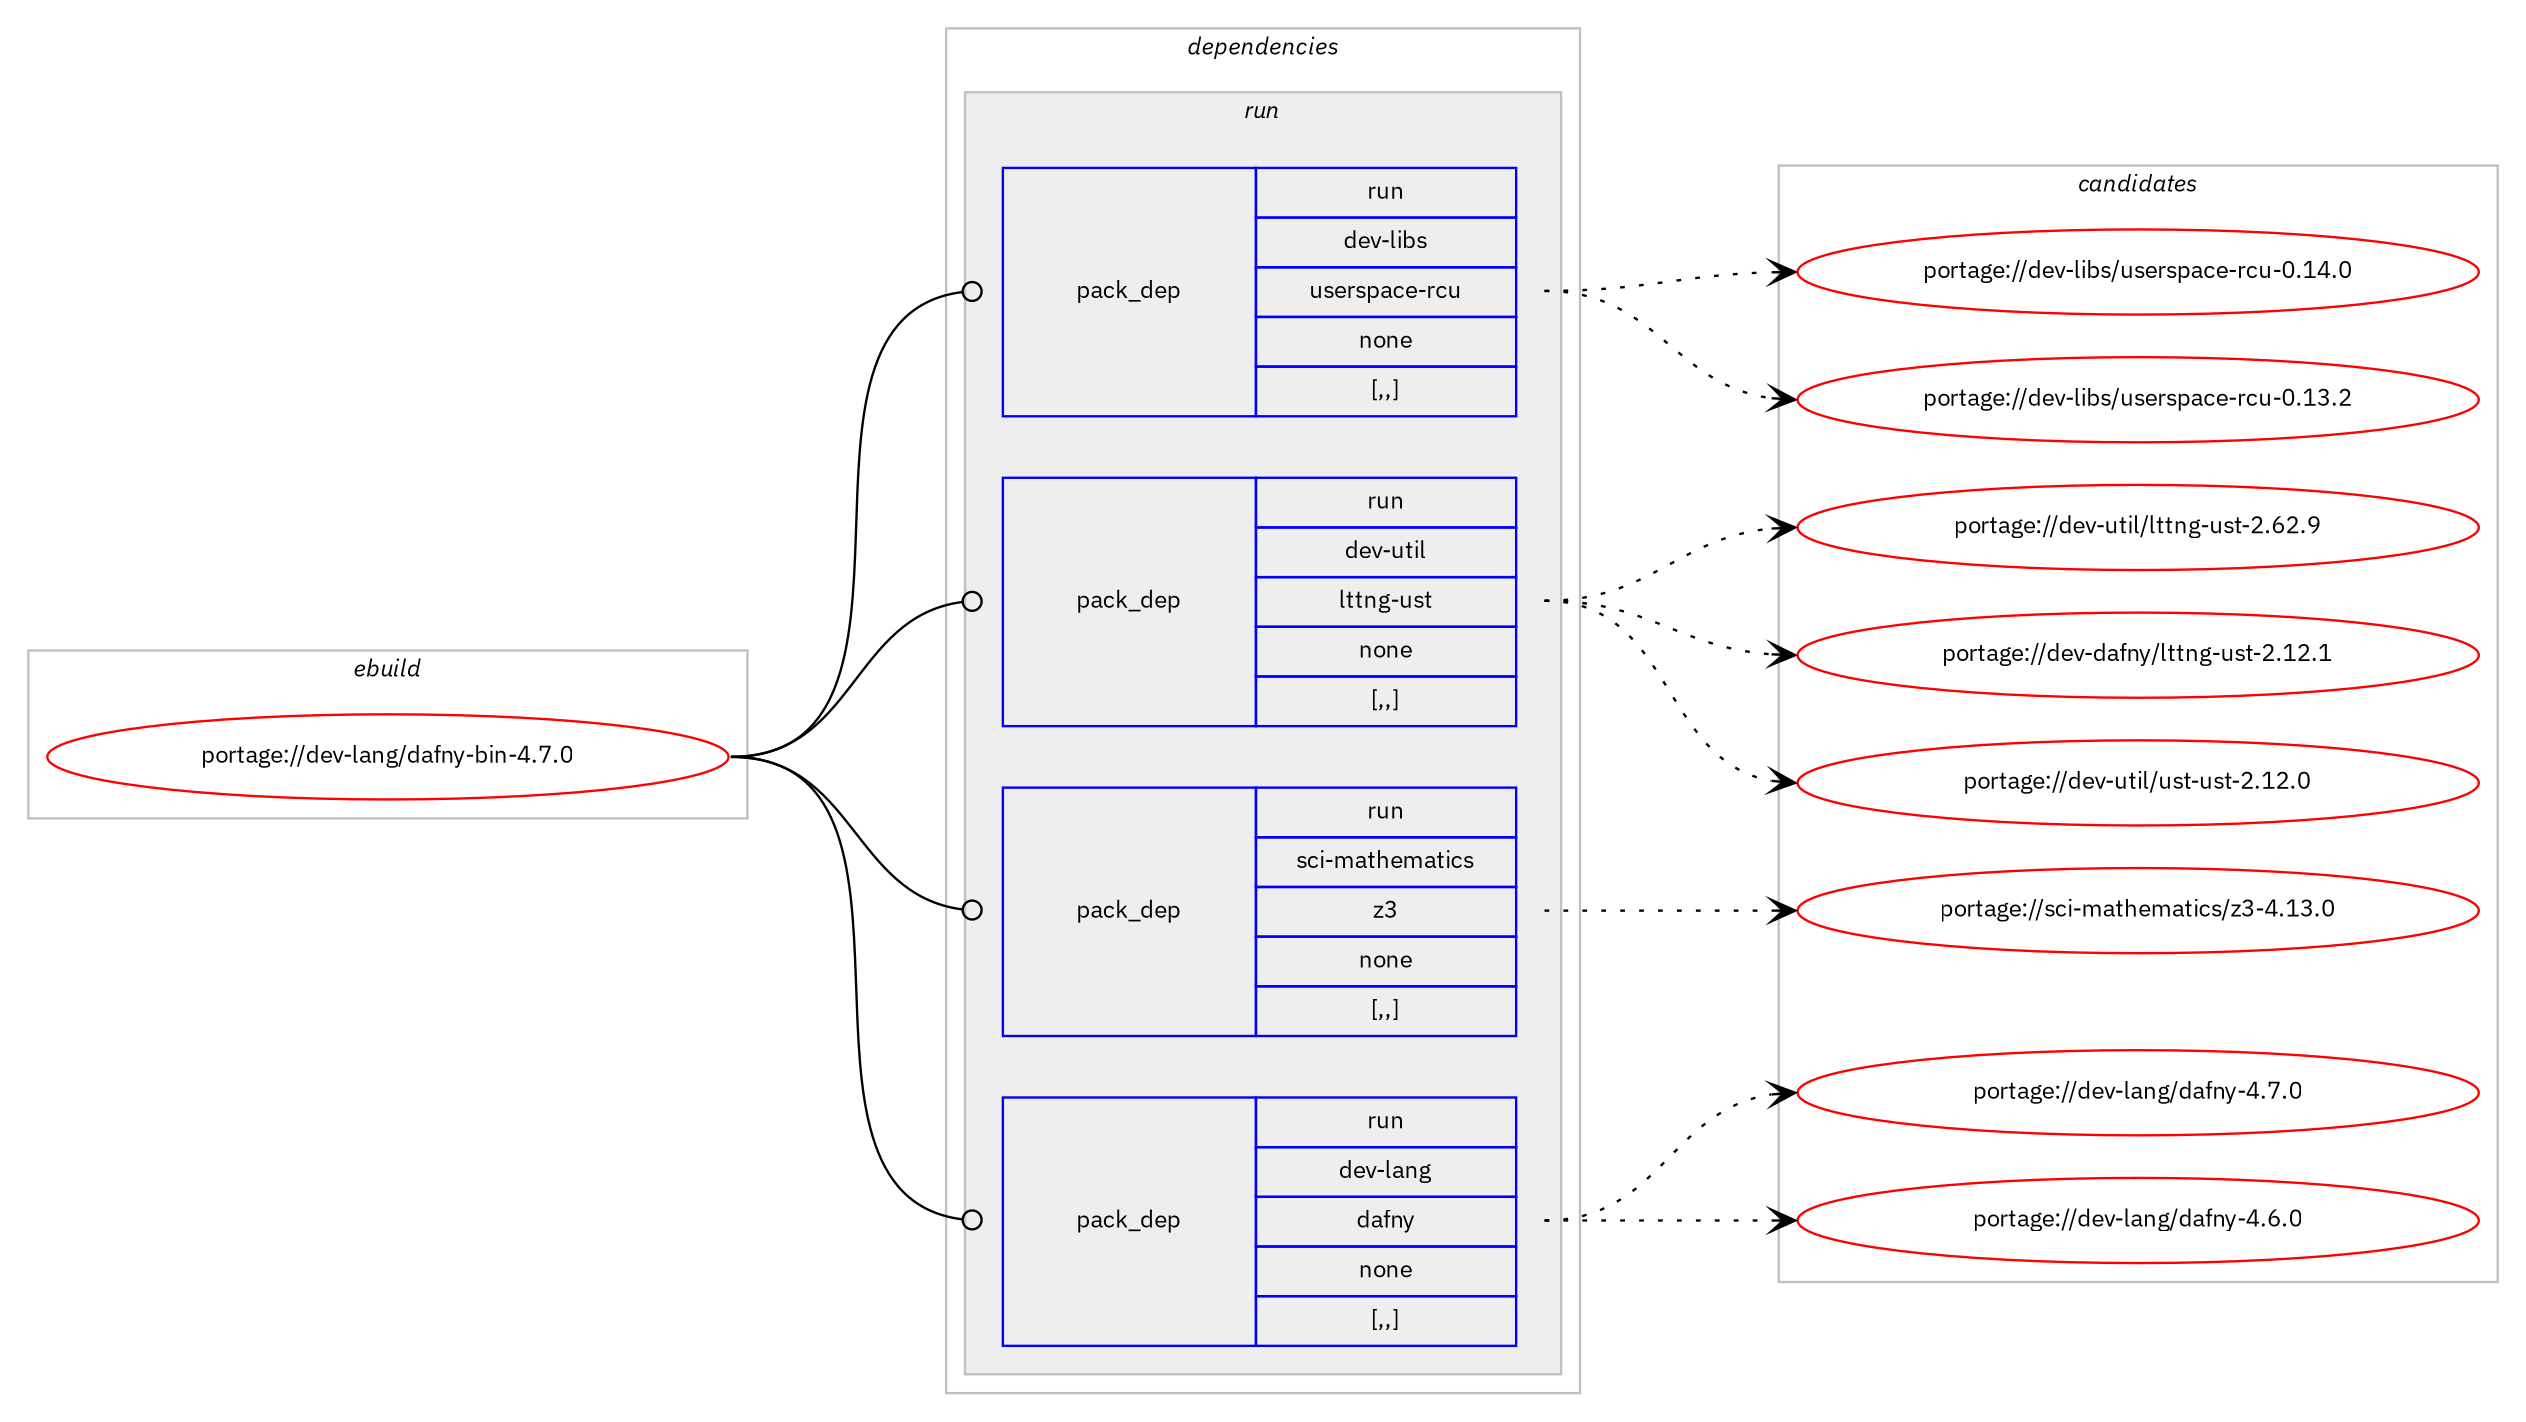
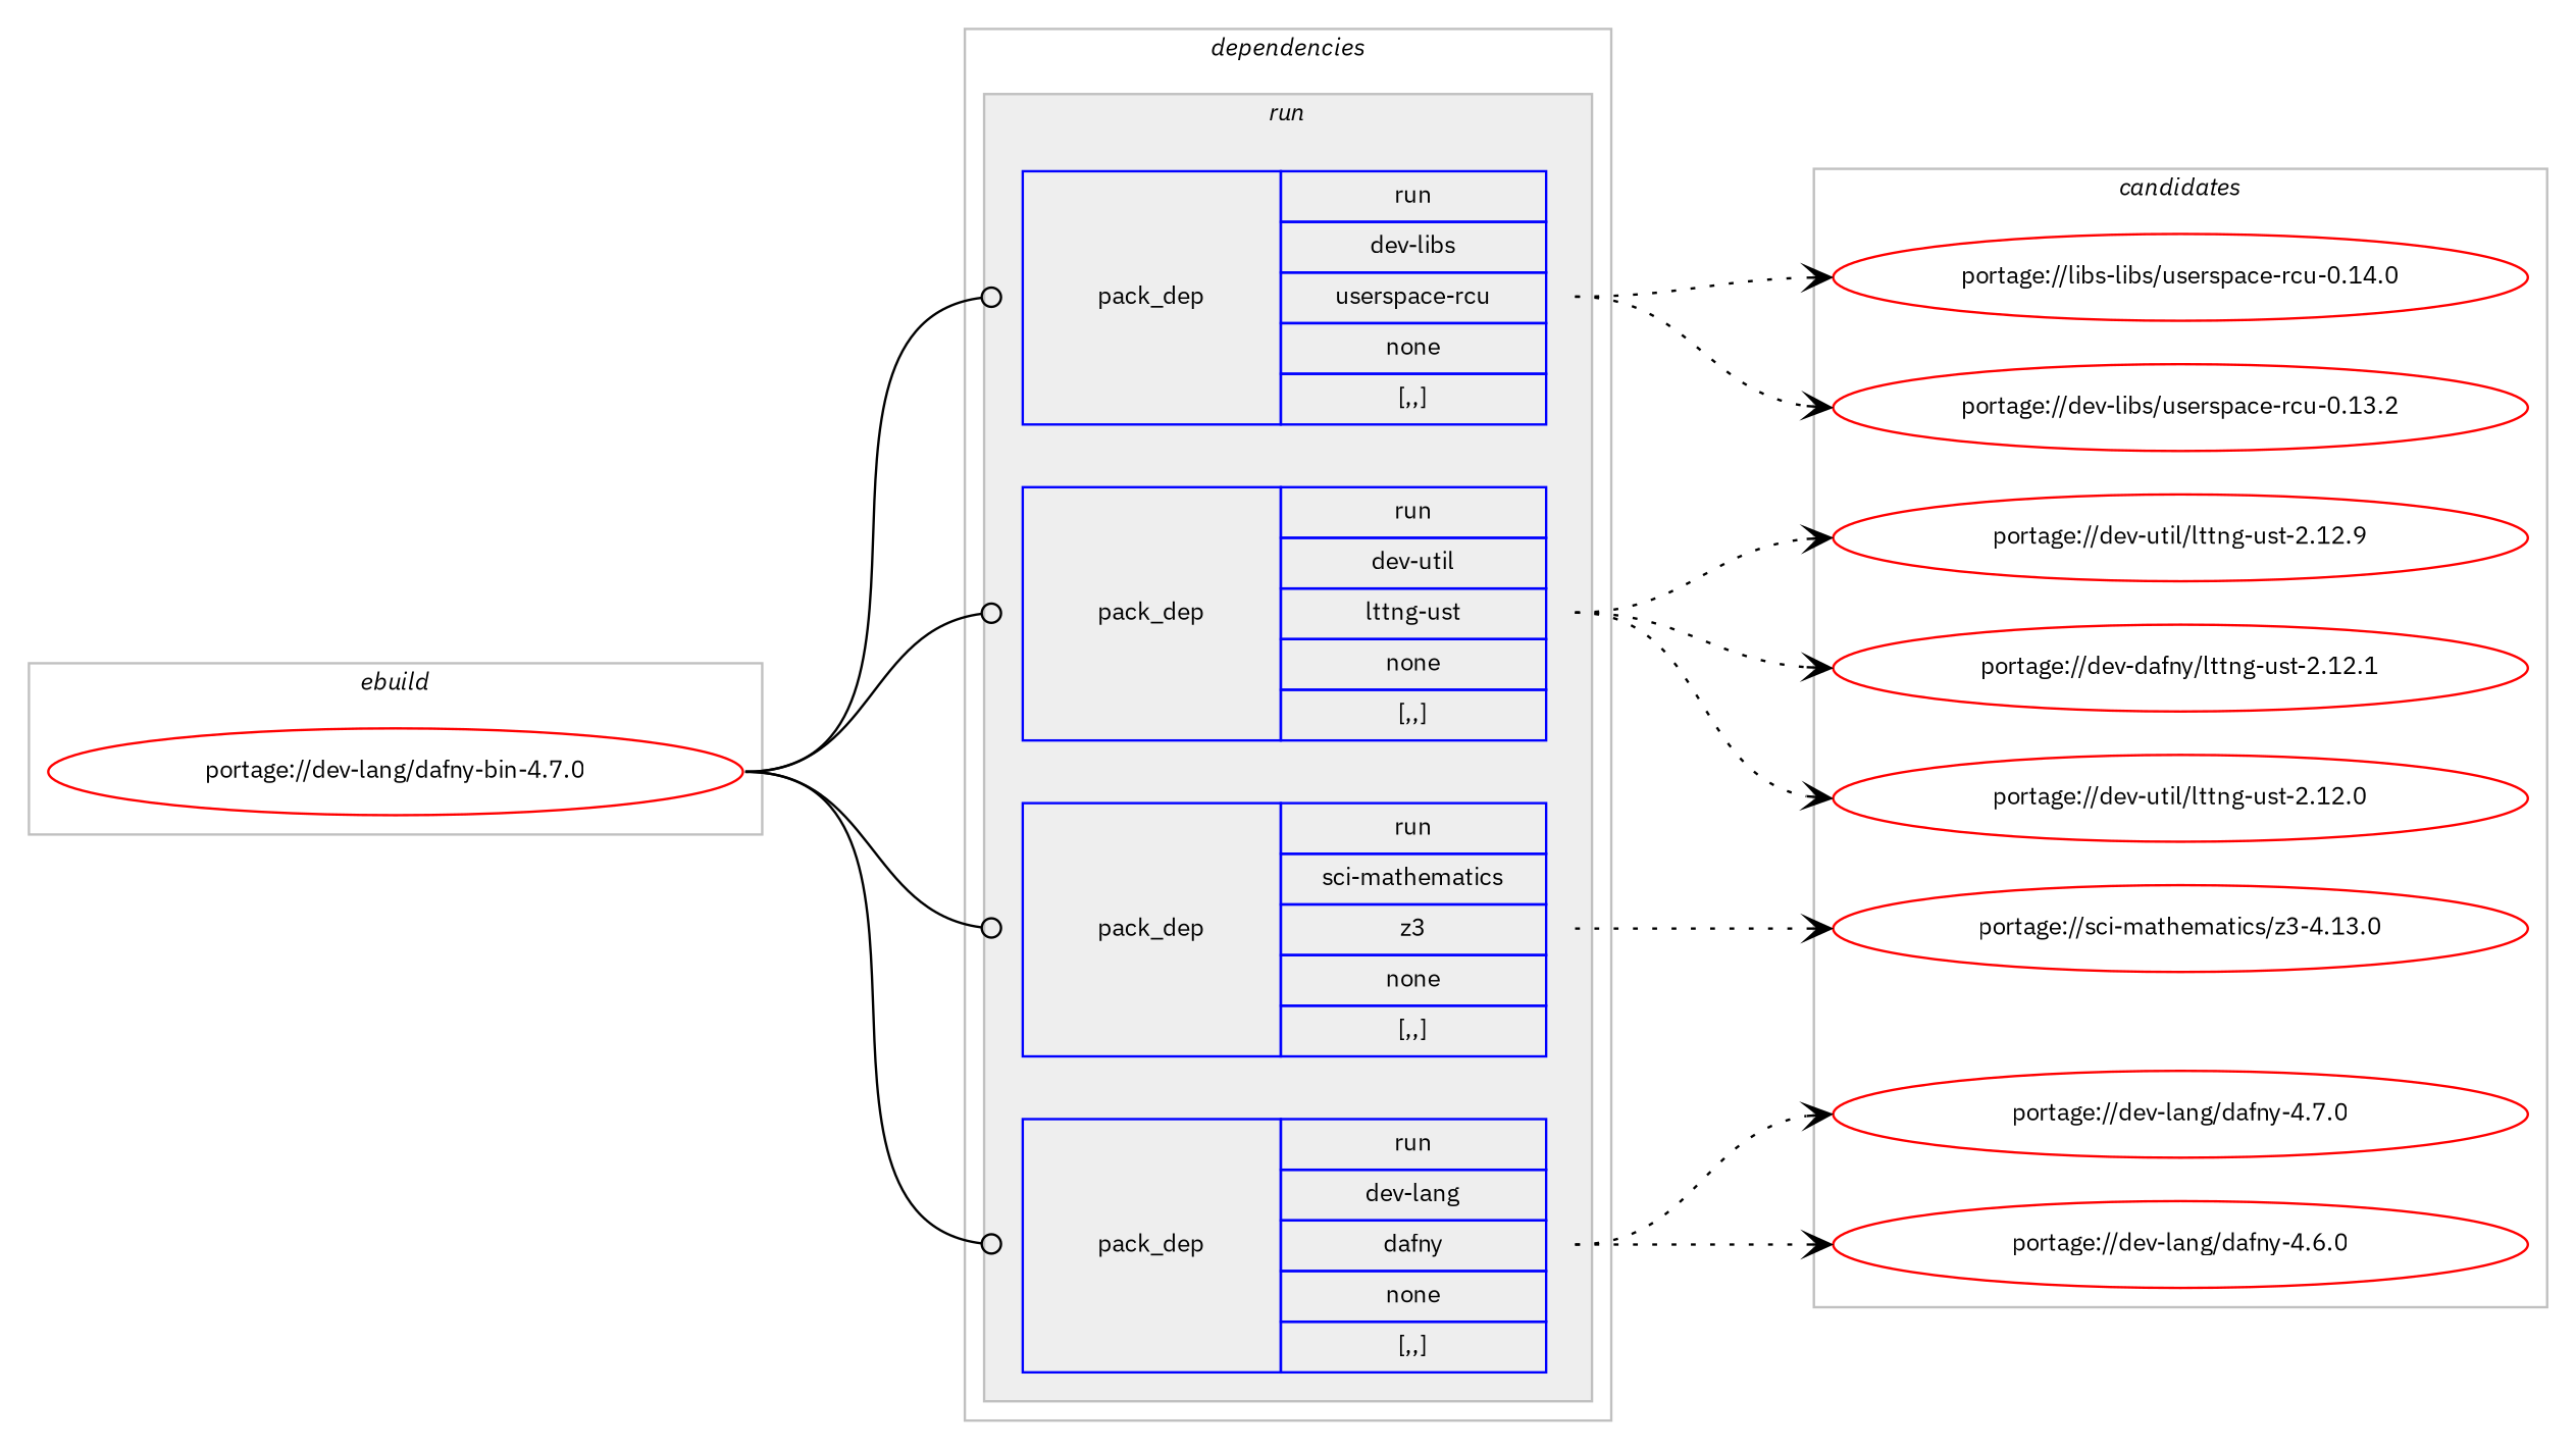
  digraph {
    compound=true
    concentrate=true
    fontname="IBM Plex Sans"
    fontsize=10
    newrank=true
    rankdir=LR
    ranksep=1.5
    node [color=red fontname="IBM Plex Sans" fontsize=10]
    edge [arrowhead=vee fontname="IBM Plex Sans" headport=w style=dotted tailport=e weight=100]
    n1 [label="portage://dev-lang/dafny-bin-4.7.0" width=4]
    n2 [color=blue label=<<TABLE BORDER="0" CELLBORDER="1" CELLSPACING="0" CELLPADDING="4" WIDTH="220"><TR><TD ROWSPAN="6" CELLPADDING="30">pack_dep</TD></TR><TR><TD WIDTH="110">run</TD></TR><TR><TD>dev-libs</TD></TR><TR><TD>userspace-rcu</TD></TR><TR><TD>none</TD></TR><TR><TD>[,,]</TD></TR></TABLE>> shape=none]
    n3 [color=blue label=<<TABLE BORDER="0" CELLBORDER="1" CELLSPACING="0" CELLPADDING="4" WIDTH="220"><TR><TD ROWSPAN="6" CELLPADDING="30">pack_dep</TD></TR><TR><TD WIDTH="110">run</TD></TR><TR><TD>dev-util</TD></TR><TR><TD>lttng-ust</TD></TR><TR><TD>none</TD></TR><TR><TD>[,,]</TD></TR></TABLE>> shape=none]
    n4 [color=blue label=<<TABLE BORDER="0" CELLBORDER="1" CELLSPACING="0" CELLPADDING="4" WIDTH="220"><TR><TD ROWSPAN="6" CELLPADDING="30">pack_dep</TD></TR><TR><TD WIDTH="110">run</TD></TR><TR><TD>sci-mathematics</TD></TR><TR><TD>z3</TD></TR><TR><TD>none</TD></TR><TR><TD>[,,]</TD></TR></TABLE>> shape=none]
    n5 [color=blue label=<<TABLE BORDER="0" CELLBORDER="1" CELLSPACING="0" CELLPADDING="4" WIDTH="220"><TR><TD ROWSPAN="6" CELLPADDING="30">pack_dep</TD></TR><TR><TD WIDTH="110">run</TD></TR><TR><TD>dev-lang</TD></TR><TR><TD>dafny</TD></TR><TR><TD>none</TD></TR><TR><TD>[,,]</TD></TR></TABLE>> shape=none]
-   n6 [label="portage://dev-libs/userspace-rcu-0.14.0" width=4]
+   n6 [label="portage://libs-libs/userspace-rcu-0.14.0" width=4]
    n7 [label="portage://dev-libs/userspace-rcu-0.13.2" width=4]
-   n8 [label="portage://dev-util/lttng-ust-2.62.9" width=4]
+   n8 [label="portage://dev-util/lttng-ust-2.12.9" width=4]
    n9 [label="portage://dev-dafny/lttng-ust-2.12.1" width=4]
-   n10 [label="portage://dev-util/ust-ust-2.12.0" width=4]
+   n10 [label="portage://dev-util/lttng-ust-2.12.0" width=4]
    n11 [label="portage://sci-mathematics/z3-4.13.0" width=4]
    n12 [label="portage://dev-lang/dafny-4.7.0" width=4]
    n13 [label="portage://dev-lang/dafny-4.6.0" width=4]
    subgraph cluster_1 {
      color=gray
      label=<<i>ebuild</i>>
      n1
    }
    subgraph cluster_2 {
      color=gray
      label=<<i>dependencies</i>>
      subgraph cluster_3 {
        color=gray
        fillcolor="#eeeeee"
        label=<<i>compile</i>>
        style=filled
      }
      subgraph cluster_4 {
        color=gray
        fillcolor="#eeeeee"
        label=<<i>compile and run</i>>
        style=filled
      }
      subgraph cluster_5 {
        color=gray
        fillcolor="#eeeeee"
        label=<<i>run</i>>
        style=filled
        subgraph sub_6 {
          color=gray
          fillcolor="#eeeeee"
          label=<<i>run</i>>
          style=filled
          n2
        }
        subgraph sub_7 {
          color=gray
          fillcolor="#eeeeee"
          label=<<i>run</i>>
          style=filled
          n3
        }
        subgraph sub_8 {
          color=gray
          fillcolor="#eeeeee"
          label=<<i>run</i>>
          style=filled
          n4
        }
        subgraph sub_9 {
          color=gray
          fillcolor="#eeeeee"
          label=<<i>run</i>>
          style=filled
          n5
        }
      }
    }
    subgraph cluster_10 {
      color=gray
      label=<<i>candidates</i>>
      rank=same
      subgraph sub_11 {
        color=black
        label=<<i>candidates</i>>
        nodesep=1
        rank=same
        n6
        n7
      }
      subgraph sub_12 {
        color=black
        label=<<i>candidates</i>>
        nodesep=1
        rank=same
        n8
        n9
        n10
      }
      subgraph sub_13 {
        color=black
        label=<<i>candidates</i>>
        nodesep=1
        rank=same
        n11
      }
      subgraph sub_14 {
        color=black
        label=<<i>candidates</i>>
        nodesep=1
        rank=same
        n12
        n13
      }
    }
    n1 -> n2 [arrowhead=odot style=solid weight=20]
    n1 -> n3 [arrowhead=odot style=solid weight=20]
    n1 -> n4 [arrowhead=odot style=solid weight=20]
    n1 -> n5 [arrowhead=odot style=solid weight=20]
    n2 -> n6
    n2 -> n7
    n3 -> n8
    n3 -> n9
    n3 -> n10
    n4 -> n11
    n5 -> n12
    n5 -> n13
  }
